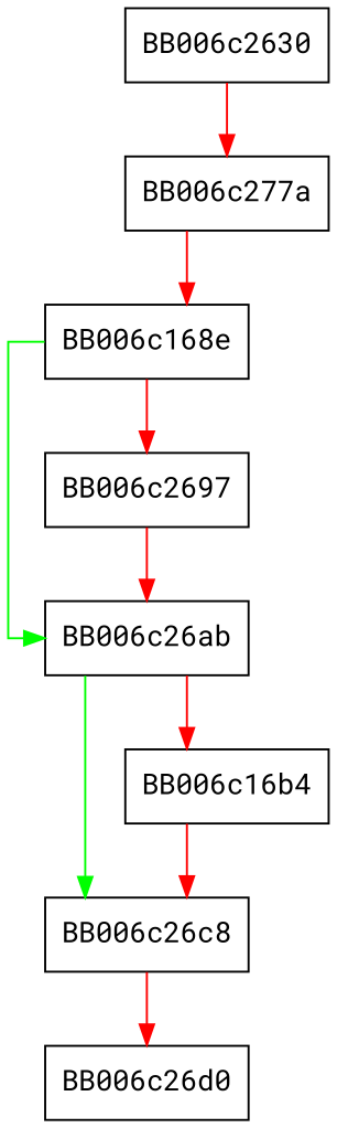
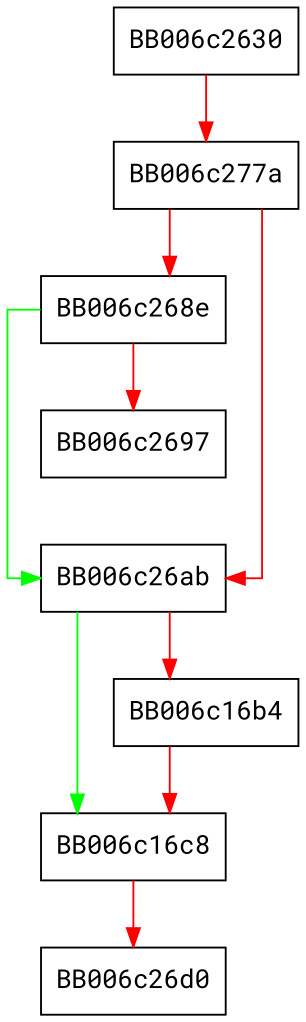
  digraph {
    fontname="Roboto Mono"
    splines=ortho
    node [fontname="Roboto Mono" shape=box]
    edge [color=red fontname="Roboto Mono"]
    n1 [label=BB006c277a]
    BB006c2630
-   BB006c268e [label=BB006c168e]
+   BB006c268e
    BB006c26ab
    BB006c2697
-   BB006c26c8
+   BB006c26c8 [label=BB006c16c8]
    n7 [label=BB006c16b4]
    n8 [label=BB006c26d0]
    n1 -> BB006c268e
    BB006c2630 -> n1
    BB006c268e -> BB006c26ab [color=green]
    BB006c268e -> BB006c2697
    BB006c26ab -> BB006c26c8 [color=green]
    BB006c26ab -> n7
-   BB006c2697 -> BB006c26ab
+   n1 -> BB006c26ab
    BB006c26c8 -> n8
    n7 -> BB006c26c8
  }
